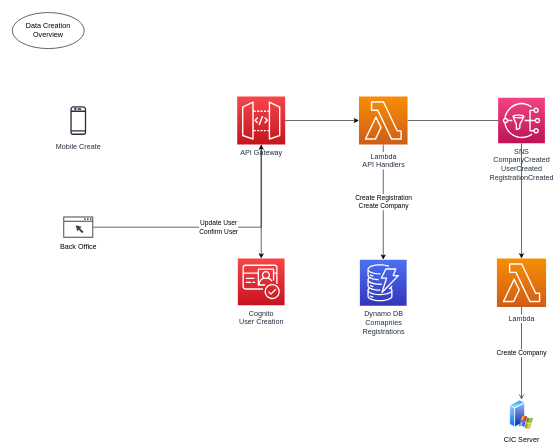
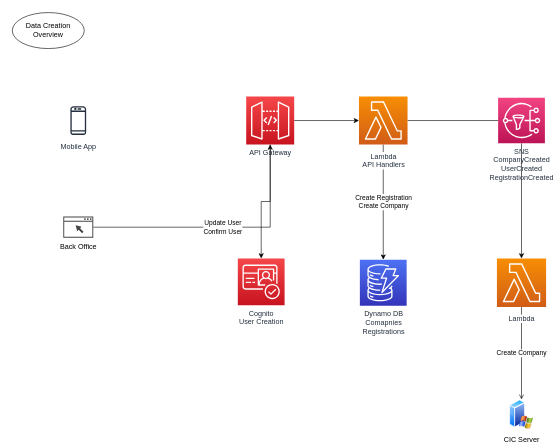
  <mxCell id="0" />
  <mxCell id="1" parent="0" />
  <mxCell id="2" style="edgeStyle=orthogonalEdgeStyle;rounded=0;orthogonalLoop=1;jettySize=auto;html=1;endArrow=none;" edge="1" parent="1" source="4" target="15"><mxGeometry relative="1" as="geometry" /></mxCell>
  <mxCell id="3" value="Create Registration&lt;br&gt;Create Company" style="edgeStyle=orthogonalEdgeStyle;rounded=0;orthogonalLoop=1;jettySize=auto;html=1;" edge="1" parent="1" source="4" target="8"><mxGeometry relative="1" as="geometry" /></mxCell>
  <mxCell id="4" value="Lambda&lt;br&gt;API Handlers" style="outlineConnect=0;fontColor=#232F3E;gradientColor=#F78E04;gradientDirection=north;fillColor=#D05C17;strokeColor=#ffffff;dashed=0;verticalLabelPosition=bottom;verticalAlign=top;align=center;html=1;fontSize=12;fontStyle=0;aspect=fixed;shape=mxgraph.aws4.resourceIcon;resIcon=mxgraph.aws4.lambda;labelBackgroundColor=#ffffff;spacingTop=6;" parent="1" vertex="1"><mxGeometry x="598" y="160" width="81" height="80" as="geometry" /></mxCell>
  <mxCell id="5" style="edgeStyle=orthogonalEdgeStyle;rounded=0;orthogonalLoop=1;jettySize=auto;html=1;" edge="1" parent="1" source="7" target="4"><mxGeometry relative="1" as="geometry" /></mxCell>
  <mxCell id="6" style="edgeStyle=orthogonalEdgeStyle;rounded=0;orthogonalLoop=1;jettySize=auto;html=1;" edge="1" parent="1" source="7" target="9"><mxGeometry relative="1" as="geometry" /></mxCell>
- <mxCell id="7" value="API Gateway" style="outlineConnect=0;fontColor=#232F3E;gradientColor=#F54749;gradientDirection=north;fillColor=#C7131F;strokeColor=#ffffff;dashed=0;verticalLabelPosition=bottom;verticalAlign=top;align=center;html=1;fontSize=12;fontStyle=0;aspect=fixed;shape=mxgraph.aws4.resourceIcon;resIcon=mxgraph.aws4.api_gateway;" parent="1" vertex="1"><mxGeometry x="395" y="160" width="80" height="80" as="geometry" /></mxCell>
+ <mxCell id="7" value="API Gateway" style="outlineConnect=0;fontColor=#232F3E;gradientColor=#F54749;gradientDirection=north;fillColor=#C7131F;strokeColor=#ffffff;dashed=0;verticalLabelPosition=bottom;verticalAlign=top;align=center;html=1;fontSize=12;fontStyle=0;aspect=fixed;shape=mxgraph.aws4.resourceIcon;resIcon=mxgraph.aws4.api_gateway;" parent="1" vertex="1"><mxGeometry x="410" y="160" width="80" height="80" as="geometry" /></mxCell>
  <mxCell id="8" value="Dynamo DB&lt;br&gt;Comapnies&lt;br&gt;Registrations" style="outlineConnect=0;fontColor=#232F3E;gradientColor=#4D72F3;gradientDirection=north;fillColor=#3334B9;strokeColor=#ffffff;dashed=0;verticalLabelPosition=bottom;verticalAlign=top;align=center;html=1;fontSize=12;fontStyle=0;aspect=fixed;shape=mxgraph.aws4.resourceIcon;resIcon=mxgraph.aws4.dynamodb;" parent="1" vertex="1"><mxGeometry x="599.5" y="432" width="78" height="77" as="geometry" /></mxCell>
  <mxCell id="9" value="Cognito&lt;br&gt;User Creation" style="outlineConnect=0;fontColor=#232F3E;gradientColor=#F54749;gradientDirection=north;fillColor=#C7131F;strokeColor=#ffffff;dashed=0;verticalLabelPosition=bottom;verticalAlign=top;align=center;html=1;fontSize=12;fontStyle=0;aspect=fixed;shape=mxgraph.aws4.resourceIcon;resIcon=mxgraph.aws4.cognito;" parent="1" vertex="1"><mxGeometry x="396" y="430" width="78" height="78" as="geometry" /></mxCell>
- <mxCell id="10" value="Mobile Create" style="outlineConnect=0;fontColor=#232F3E;gradientColor=none;strokeColor=#232F3E;fillColor=#ffffff;dashed=0;verticalLabelPosition=bottom;verticalAlign=top;align=center;html=1;fontSize=12;fontStyle=0;aspect=fixed;shape=mxgraph.aws4.resourceIcon;resIcon=mxgraph.aws4.mobile_client;" parent="1" vertex="1"><mxGeometry x="100" y="170" width="60" height="60" as="geometry" /></mxCell>
+ <mxCell id="10" value="Mobile App" style="outlineConnect=0;fontColor=#232F3E;gradientColor=none;strokeColor=#232F3E;fillColor=#ffffff;dashed=0;verticalLabelPosition=bottom;verticalAlign=top;align=center;html=1;fontSize=12;fontStyle=0;aspect=fixed;shape=mxgraph.aws4.resourceIcon;resIcon=mxgraph.aws4.mobile_client;" parent="1" vertex="1"><mxGeometry x="100" y="170" width="60" height="60" as="geometry" /></mxCell>
  <mxCell id="11" value="Update User&lt;br&gt;Confirm User" style="edgeStyle=orthogonalEdgeStyle;rounded=0;orthogonalLoop=1;jettySize=auto;html=1;" edge="1" parent="1" source="12" target="7"><mxGeometry relative="1" as="geometry" /></mxCell>
  <mxCell id="12" value="Back Office" style="pointerEvents=1;shadow=0;dashed=0;html=1;strokeColor=none;fillColor=#434445;aspect=fixed;labelPosition=center;verticalLabelPosition=bottom;verticalAlign=top;align=center;outlineConnect=0;shape=mxgraph.vvd.web_browser;" parent="1" vertex="1"><mxGeometry x="105" y="360" width="50" height="35.5" as="geometry" /></mxCell>
  <mxCell id="13" value="CIC Server" style="aspect=fixed;perimeter=ellipsePerimeter;html=1;align=center;shadow=0;dashed=0;spacingTop=3;image;image=img/lib/active_directory/windows_server_2.svg;" parent="1" vertex="1"><mxGeometry x="849" y="665" width="40" height="50" as="geometry" /></mxCell>
  <mxCell id="14" style="edgeStyle=orthogonalEdgeStyle;rounded=0;orthogonalLoop=1;jettySize=auto;html=1;" edge="1" parent="1" source="15" target="17"><mxGeometry relative="1" as="geometry" /></mxCell>
  <mxCell id="15" value="SNS&lt;br&gt;CompanyCreated&lt;br&gt;UserCreated&lt;br&gt;RegistrationCreated" style="outlineConnect=0;fontColor=#232F3E;gradientColor=#F34482;gradientDirection=north;fillColor=#BC1356;strokeColor=#ffffff;dashed=0;verticalLabelPosition=bottom;verticalAlign=top;align=center;html=1;fontSize=12;fontStyle=0;aspect=fixed;shape=mxgraph.aws4.resourceIcon;resIcon=mxgraph.aws4.sns;" vertex="1" parent="1"><mxGeometry x="830" y="162" width="78" height="76" as="geometry" /></mxCell>
  <mxCell id="16" value="Create Company" style="edgeStyle=orthogonalEdgeStyle;rounded=0;orthogonalLoop=1;jettySize=auto;html=1;entryX=0.5;entryY=0;entryDx=0;entryDy=0;endArrow=open;" edge="1" parent="1" source="17" target="13"><mxGeometry relative="1" as="geometry" /></mxCell>
  <mxCell id="17" value="Lambda" style="outlineConnect=0;fontColor=#232F3E;gradientColor=#F78E04;gradientDirection=north;fillColor=#D05C17;strokeColor=#ffffff;dashed=0;verticalLabelPosition=bottom;verticalAlign=top;align=center;html=1;fontSize=12;fontStyle=0;aspect=fixed;shape=mxgraph.aws4.resourceIcon;resIcon=mxgraph.aws4.lambda;labelBackgroundColor=#ffffff;spacingTop=6;" vertex="1" parent="1"><mxGeometry x="828" y="430" width="82" height="81" as="geometry" /></mxCell>
  <mxCell id="18" value="Data Creation Overview" style="ellipse;whiteSpace=wrap;html=1;" vertex="1" parent="1"><mxGeometry x="20" y="20" width="120" height="60" as="geometry" /></mxCell>
